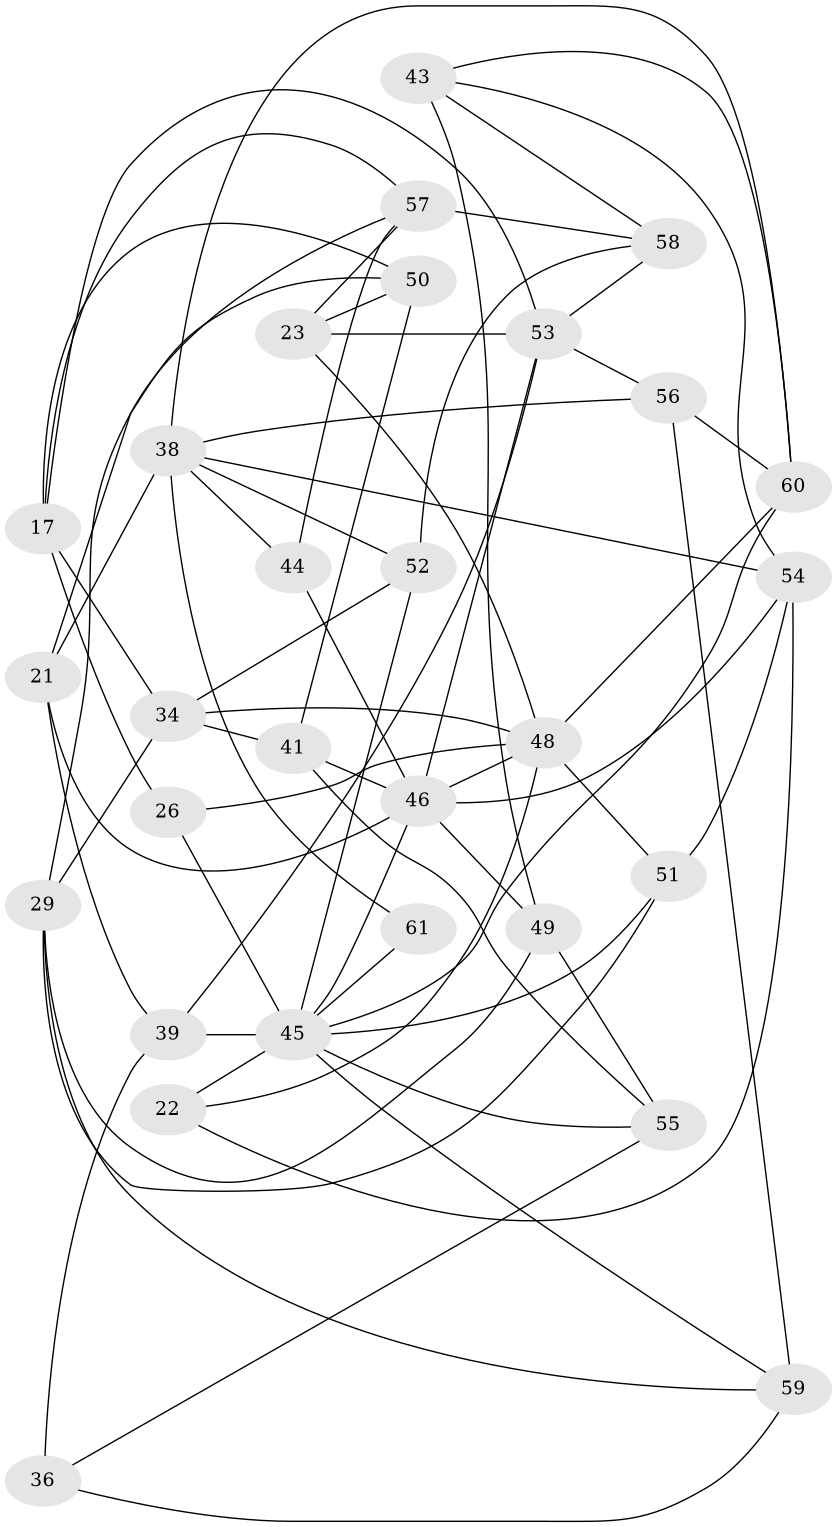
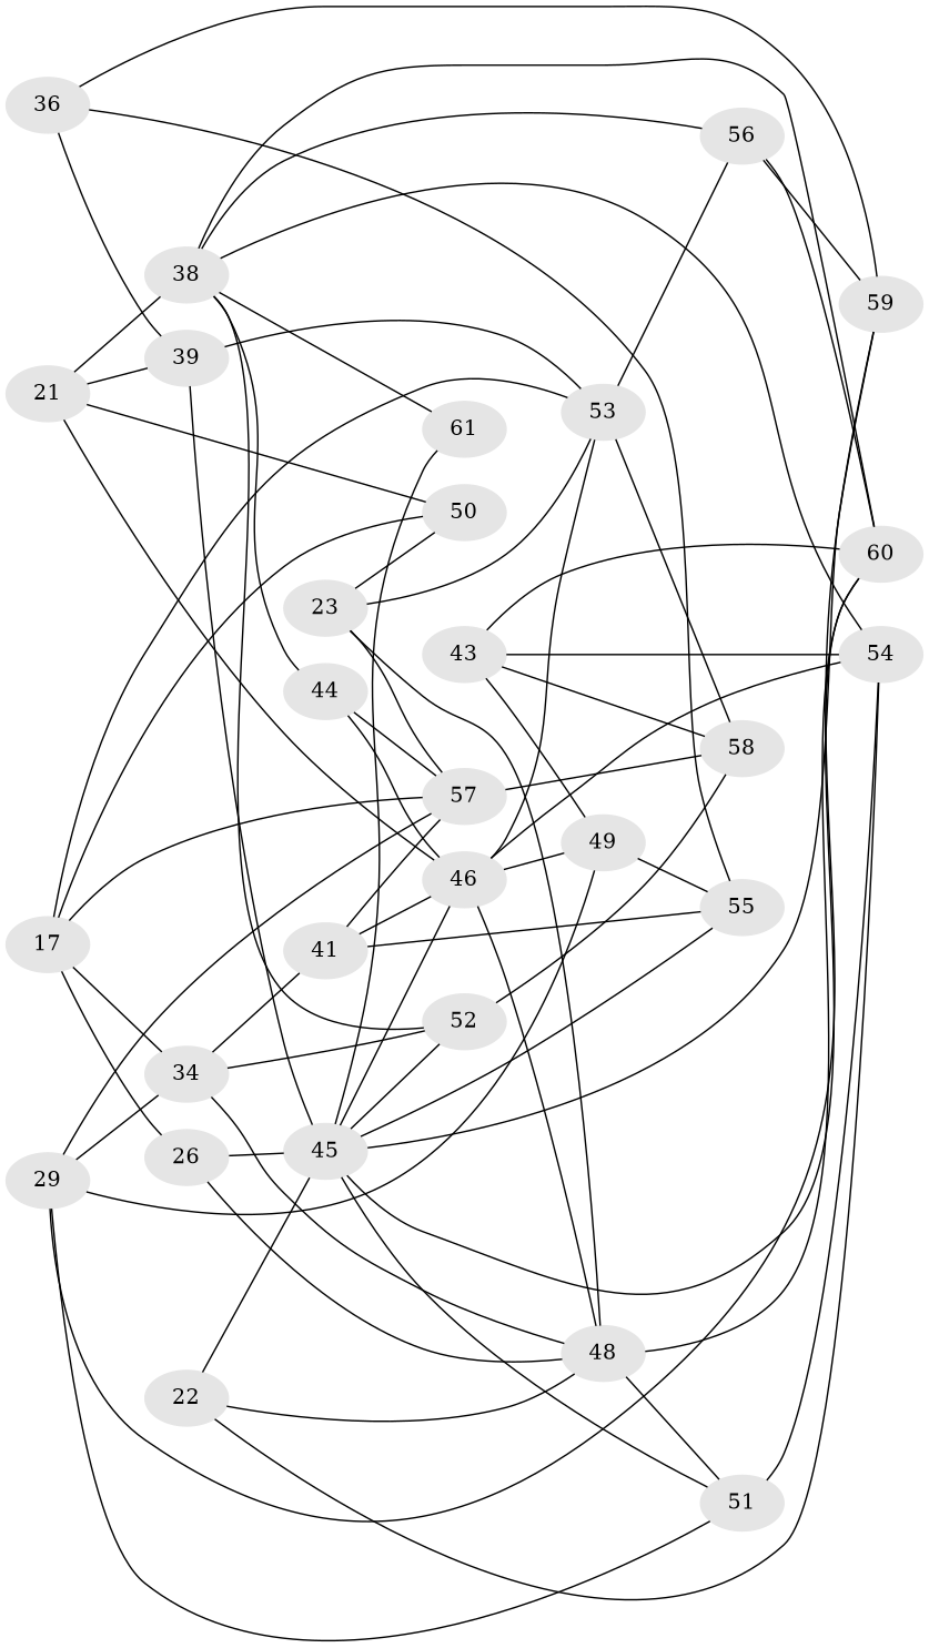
  graph {
    rankdir=LR
    node [color=gray90 style=filled]
    17 [super="+2"]
    26
    34 [super="+30"]
    50
    53 [super="+12"]
    57 [super="+42"]
    45 [super="+32+37+27"]
    48 [super="+14+25"]
    41
    52
    56 [super="+35"]
    58
    38 [super="+24+20"]
    54 [super="+18+19"]
    44
    60 [super="+28"]
    61
    21
    39
    46 [super="+16+40"]
    49 [super="+5"]
    51 [super="+47"]
    59 [super="+10"]
    55
    22
    23
    29 [super="+11"]
    36
    43 [super="+33"]
    17 -- 26 [weight=2]
    17 -- 34
    17 -- 50
    17 -- 53
    17 -- 57
    26 -- 45
    26 -- 48
    34 -- 48
    34 -- 41
    34 -- 52
    53 -- 56 [weight=2]
    53 -- 58
    57 -- 58
    45 -- 52
    45 -- 60 [weight=2]
    45 -- 61 [weight=3]
    45 -- 46 [weight=4]
    45 -- 51
    45 -- 59 [weight=2]
    45 -- 55
    48 -- 60
    48 -- 51 [weight=2]
-   41 -- 50
+   41 -- 57
    41 -- 46
    41 -- 55
    52 -- 58
    56 -- 60
    56 -- 59
    38 -- 52
    38 -- 56 [weight=2]
    38 -- 54 [weight=2]
    38 -- 44
    38 -- 60
    38 -- 61
    44 -- 57 [weight=2]
    44 -- 46
    21 -- 50
    21 -- 38
    21 -- 39
    21 -- 46
    39 -- 53
    39 -- 45
    46 -- 53 [weight=2]
    46 -- 48
    46 -- 54
    46 -- 49
    49 -- 55
    51 -- 54 [weight=2]
    22 -- 45 [weight=2]
    22 -- 48
    22 -- 54
    23 -- 50
    23 -- 53
    23 -- 57
    23 -- 48
    29 -- 34 [weight=2]
    29 -- 57
    29 -- 49
    29 -- 51
    29 -- 59
    36 -- 39
    36 -- 59 [weight=2]
    36 -- 55
    43 -- 58
    43 -- 54 [weight=2]
    43 -- 60
    43 -- 49 [weight=2]
  }
